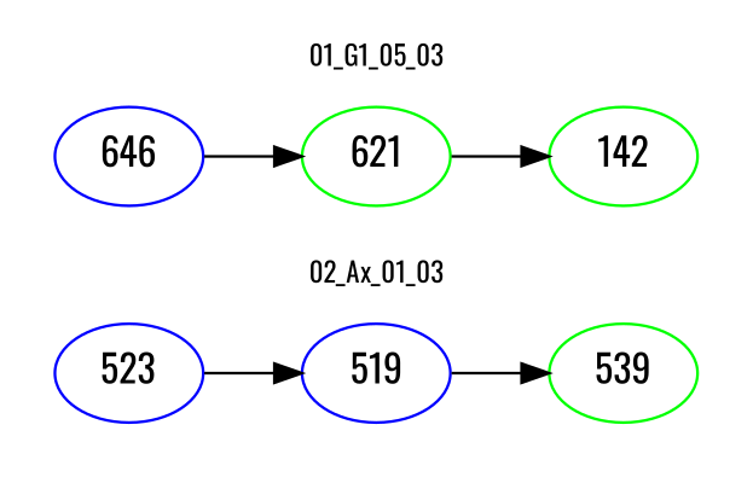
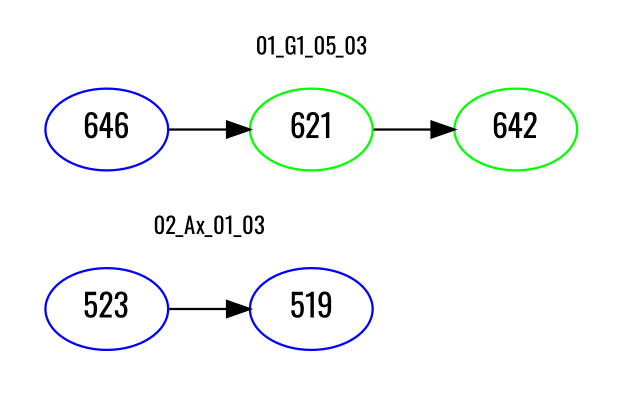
  digraph {
    fontname=Oswald
    rankdir=LR
    node [color=blue fontname=Oswald]
    edge [color=black fontname=Oswald]
    n1 [label=523]
    n2 [label=519]
-   n3 [color=green label=539]
    n4 [label=646]
    n5 [color=green label=621]
-   n6 [color=green label=142]
+   n6 [color=green label=642]
    subgraph cluster_1 {
      color=white
      fontsize=10
      label="02_Ax_01_03"
      n1
      n2
-     n3
    }
    subgraph cluster_2 {
      color=white
      fontsize=10
      label="01_G1_05_03"
      n4
      n5
      n6
    }
    n1 -> n2
-   n2 -> n3
    n4 -> n5
    n5 -> n6
  }
